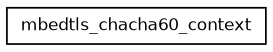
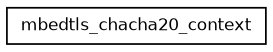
  digraph {
    rankdir=LR
-   n1 [color=black fillcolor=white fontname=Helvetica fontsize=10 height=0.2 label=mbedtls_chacha60_context shape=record style=filled width=0.4]
+   n1 [color=black fillcolor=white fontname=Helvetica fontsize=10 height=0.2 label=mbedtls_chacha20_context shape=record style=filled width=0.4]
  }
